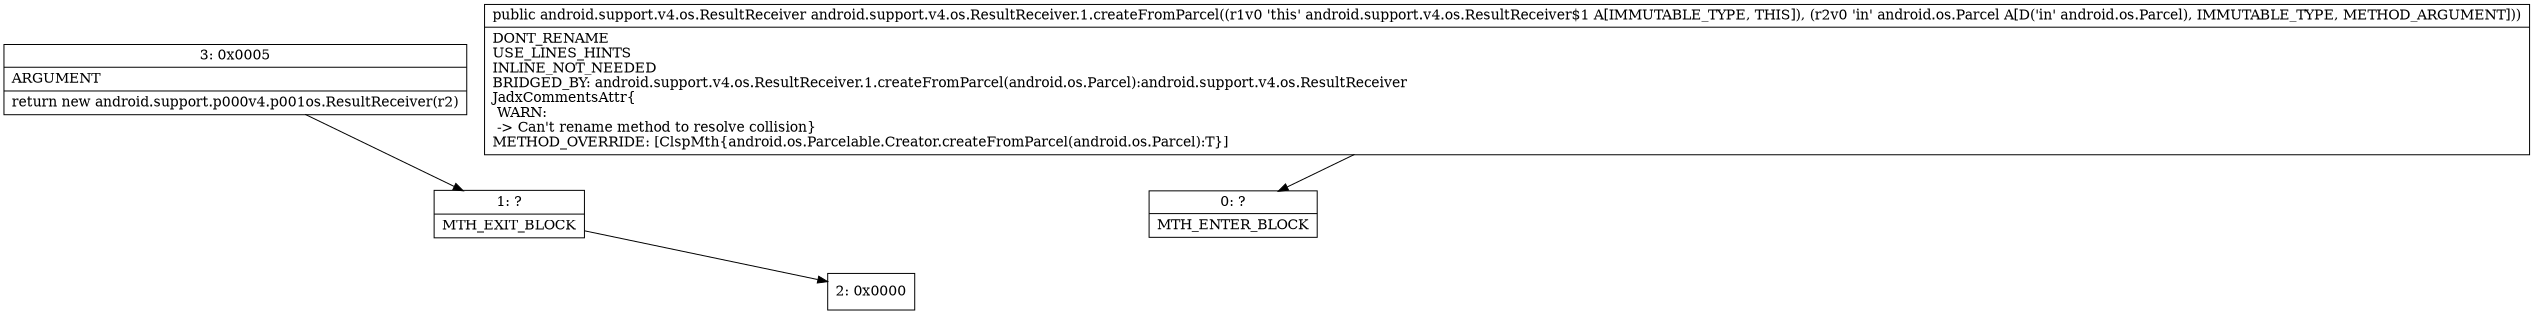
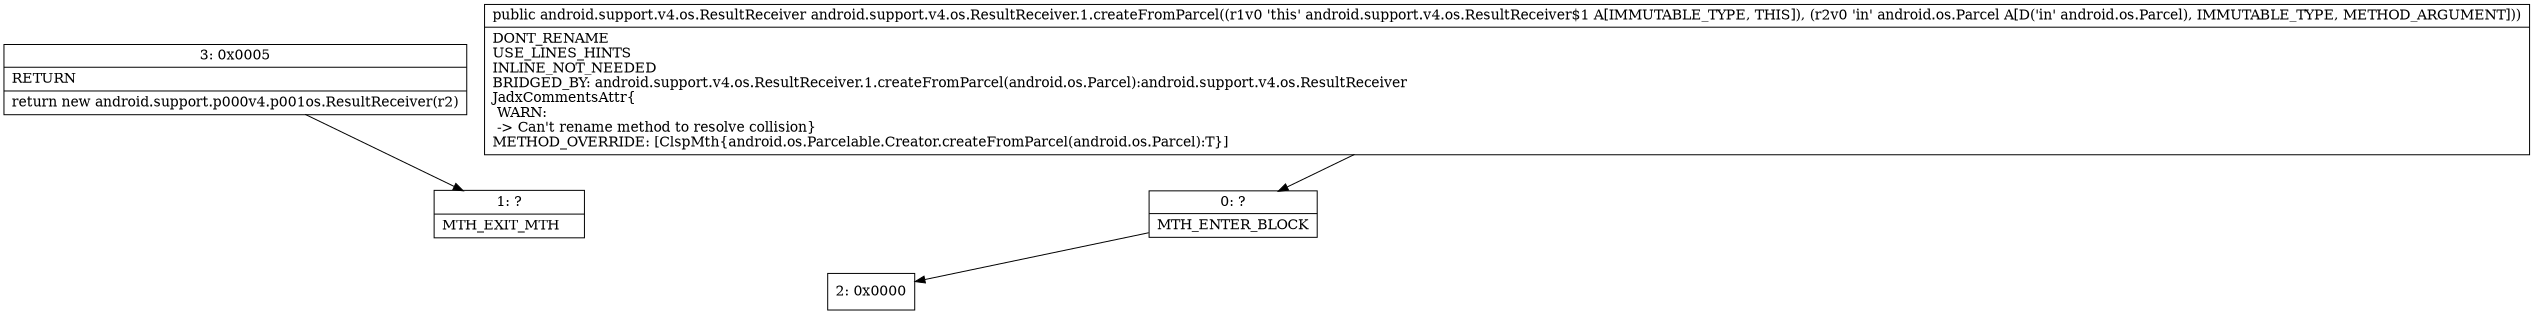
  digraph {
    node [shape=record]
    n1 [label="{0\:\ ?|MTH_ENTER_BLOCK\l}"]
    n2 [label="{2\:\ 0x0000}"]
-   n3 [label="{3\:\ 0x0005|ARGUMENT\l|return new android.support.p000v4.p001os.ResultReceiver(r2)\l}"]
-   n4 [label="{1\:\ ?|MTH_EXIT_BLOCK\l}"]
+   n3 [label="{3\:\ 0x0005|RETURN\l|return new android.support.p000v4.p001os.ResultReceiver(r2)\l}"]
+   n4 [label="{1\:\ ?|MTH_EXIT_MTH\l}"]
    n5 [label="{public android.support.v4.os.ResultReceiver android.support.v4.os.ResultReceiver.1.createFromParcel((r1v0 'this' android.support.v4.os.ResultReceiver$1 A[IMMUTABLE_TYPE, THIS]), (r2v0 'in' android.os.Parcel A[D('in' android.os.Parcel), IMMUTABLE_TYPE, METHOD_ARGUMENT]))  | DONT_RENAME\lUSE_LINES_HINTS\lINLINE_NOT_NEEDED\lBRIDGED_BY: android.support.v4.os.ResultReceiver.1.createFromParcel(android.os.Parcel):android.support.v4.os.ResultReceiver\lJadxCommentsAttr\{\l WARN: \l \-\> Can't rename method to resolve collision\}\lMETHOD_OVERRIDE: [ClspMth\{android.os.Parcelable.Creator.createFromParcel(android.os.Parcel):T\}]\l}"]
-   n4 -> n2
+   n1 -> n2
    n3 -> n4
    n5 -> n1
  }
